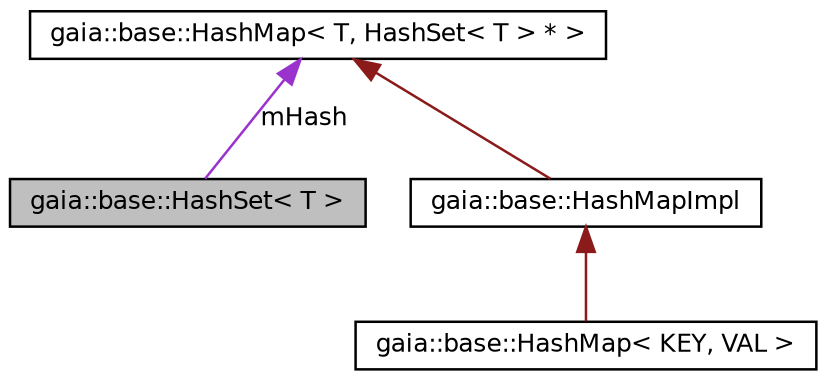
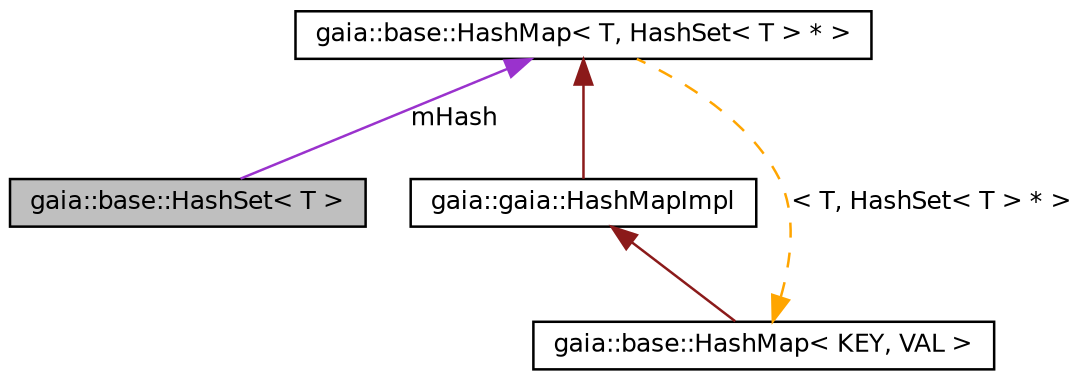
  digraph {
    node [color=black fillcolor=white fontname=Helvetica fontsize=10 shape=record style=filled]
    edge [color=firebrick4 dir=back fontname=Helvetica fontsize=10 labelfontname=Helvetica labelfontsize=10 style=solid]
    n1 [fillcolor=grey75 fontcolor=black height=0.2 label="gaia::base::HashSet\< T \>" width=0.4]
    n2 [height=0.2 label="gaia::base::HashMap\< T, HashSet\< T \> * \>" width=0.4]
-   n3 [height=0.2 label="gaia::base::HashMapImpl" width=0.4]
+   n3 [height=0.2 label="gaia::gaia::HashMapImpl" width=0.4]
    n4 [height=0.2 label="gaia::base::HashMap\< KEY, VAL \>" width=0.4]
    n2 -> n1 [color=darkorchid3 label=mHash]
    n2 -> n3
    n3 -> n4
+   n4 -> n2 [color=orange label="\< T, HashSet\< T \> * \>" style=dashed]
  }
